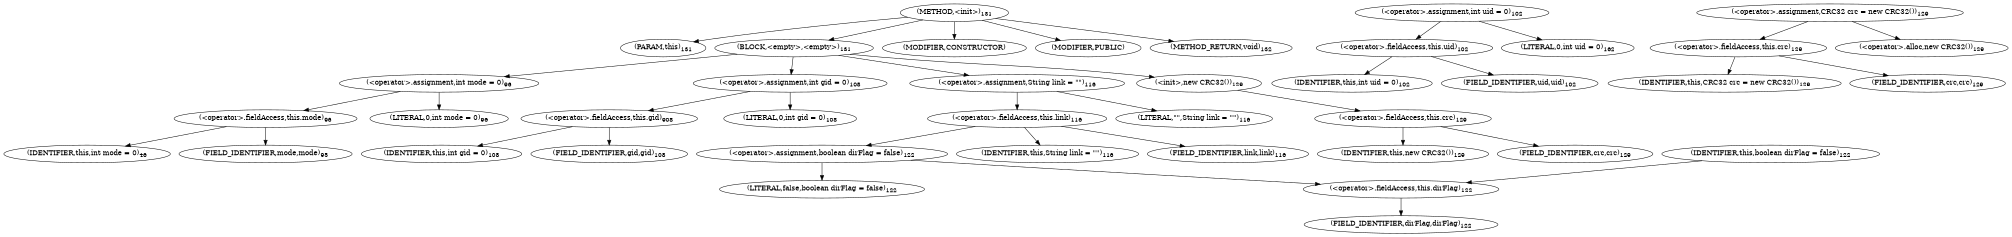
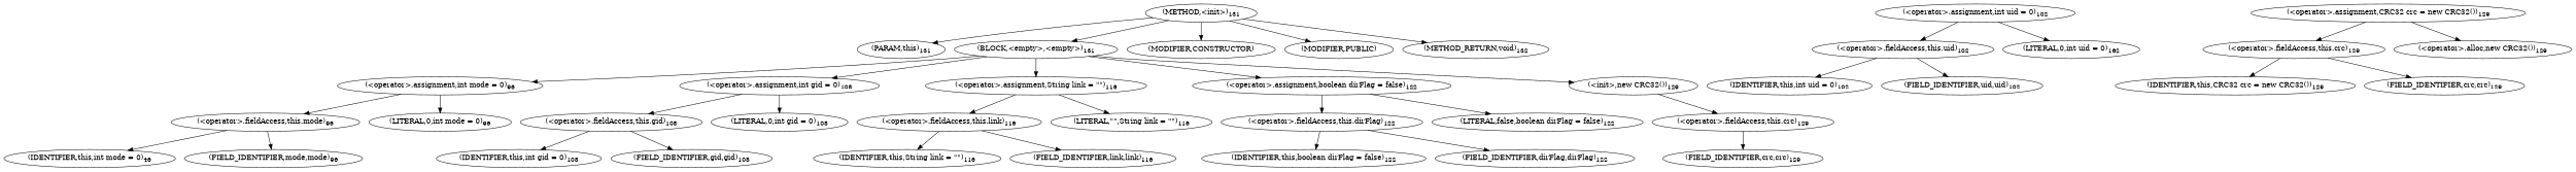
  digraph {
    n1 [label=<(METHOD,&lt;init&gt;)<SUB>131</SUB>>]
    n2 [label=<(PARAM,this)<SUB>131</SUB>>]
    n3 [label=<(BLOCK,&lt;empty&gt;,&lt;empty&gt;)<SUB>131</SUB>>]
    n4 [label=<(MODIFIER,CONSTRUCTOR)>]
    n5 [label=<(MODIFIER,PUBLIC)>]
    n6 [label=<(METHOD_RETURN,void)<SUB>132</SUB>>]
    n7 [label=<(&lt;operator&gt;.assignment,int mode = 0)<SUB>96</SUB>>]
    n8 [label=<(&lt;operator&gt;.assignment,int gid = 0)<SUB>108</SUB>>]
    n9 [label=<(&lt;operator&gt;.assignment,String link = &quot;&quot;)<SUB>116</SUB>>]
    n10 [label=<(&lt;operator&gt;.assignment,boolean dirFlag = false)<SUB>122</SUB>>]
    n11 [label=<(&lt;init&gt;,new CRC32())<SUB>129</SUB>>]
    n12 [label=<(&lt;operator&gt;.fieldAccess,this.mode)<SUB>96</SUB>>]
    n13 [label=<(LITERAL,0,int mode = 0)<SUB>96</SUB>>]
    n14 [label=<(&lt;operator&gt;.assignment,int uid = 0)<SUB>102</SUB>>]
    n15 [label=<(&lt;operator&gt;.fieldAccess,this.uid)<SUB>102</SUB>>]
    n16 [label=<(LITERAL,0,int uid = 0)<SUB>162</SUB>>]
-   n17 [label=<(&lt;operator&gt;.fieldAccess,this.gid)<SUB>908</SUB>>]
+   n17 [label=<(&lt;operator&gt;.fieldAccess,this.gid)<SUB>108</SUB>>]
    n18 [label=<(LITERAL,0,int gid = 0)<SUB>108</SUB>>]
    n19 [label=<(&lt;operator&gt;.fieldAccess,this.link)<SUB>116</SUB>>]
    n20 [label=<(LITERAL,&quot;&quot;,String link = &quot;&quot;)<SUB>116</SUB>>]
    n21 [label=<(&lt;operator&gt;.fieldAccess,this.dirFlag)<SUB>122</SUB>>]
    n22 [label=<(LITERAL,false,boolean dirFlag = false)<SUB>122</SUB>>]
    n23 [label=<(&lt;operator&gt;.assignment,CRC32 crc = new CRC32())<SUB>129</SUB>>]
    n24 [label=<(&lt;operator&gt;.fieldAccess,this.crc)<SUB>129</SUB>>]
    n25 [label=<(&lt;operator&gt;.alloc,new CRC32())<SUB>129</SUB>>]
    n26 [label=<(&lt;operator&gt;.fieldAccess,this.crc)<SUB>129</SUB>>]
    n27 [label=<(IDENTIFIER,this,int mode = 0)<SUB>46</SUB>>]
-   n28 [label=<(FIELD_IDENTIFIER,mode,mode)<SUB>95</SUB>>]
+   n28 [label=<(FIELD_IDENTIFIER,mode,mode)<SUB>96</SUB>>]
    n29 [label=<(IDENTIFIER,this,int uid = 0)<SUB>102</SUB>>]
    n30 [label=<(FIELD_IDENTIFIER,uid,uid)<SUB>102</SUB>>]
    n31 [label=<(IDENTIFIER,this,int gid = 0)<SUB>108</SUB>>]
    n32 [label=<(FIELD_IDENTIFIER,gid,gid)<SUB>108</SUB>>]
    n33 [label=<(IDENTIFIER,this,String link = &quot;&quot;)<SUB>116</SUB>>]
    n34 [label=<(FIELD_IDENTIFIER,link,link)<SUB>116</SUB>>]
    n35 [label=<(IDENTIFIER,this,boolean dirFlag = false)<SUB>122</SUB>>]
    n36 [label=<(FIELD_IDENTIFIER,dirFlag,dirFlag)<SUB>122</SUB>>]
    n37 [label=<(IDENTIFIER,this,CRC32 crc = new CRC32())<SUB>129</SUB>>]
    n38 [label=<(FIELD_IDENTIFIER,crc,crc)<SUB>129</SUB>>]
-   n39 [label=<(IDENTIFIER,this,new CRC32())<SUB>129</SUB>>]
    n40 [label=<(FIELD_IDENTIFIER,crc,crc)<SUB>129</SUB>>]
    n1 -> n2
    n1 -> n3
    n1 -> n4
    n1 -> n5
    n1 -> n6
    n3 -> n7
    n3 -> n8
    n3 -> n9
-   n19 -> n10
+   n3 -> n10
    n3 -> n11
    n7 -> n12
    n7 -> n13
    n8 -> n17
    n8 -> n18
    n9 -> n19
    n9 -> n20
    n10 -> n21
    n10 -> n22
    n11 -> n26
    n12 -> n27
    n12 -> n28
    n14 -> n15
    n14 -> n16
    n15 -> n29
    n15 -> n30
    n17 -> n31
    n17 -> n32
    n19 -> n33
    n19 -> n34
-   n35 -> n21
+   n21 -> n35
    n21 -> n36
    n23 -> n24
    n23 -> n25
    n24 -> n37
    n24 -> n38
-   n26 -> n39
    n26 -> n40
  }
